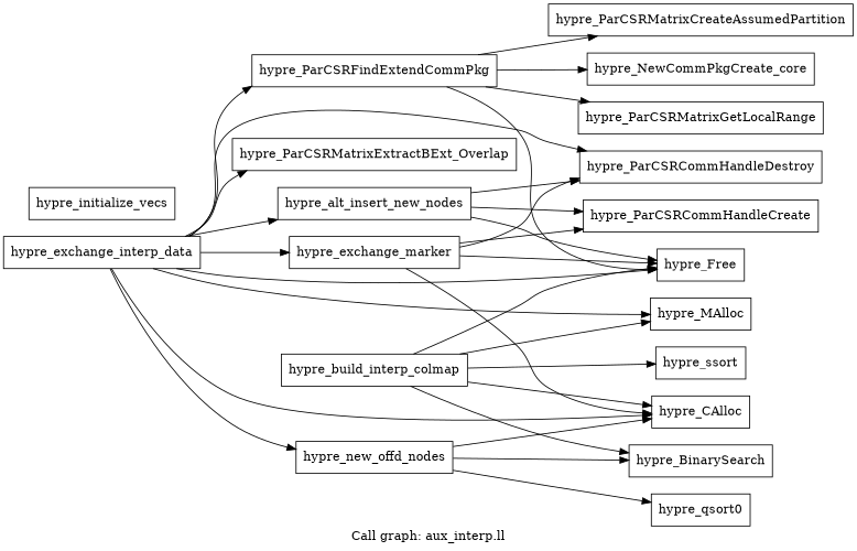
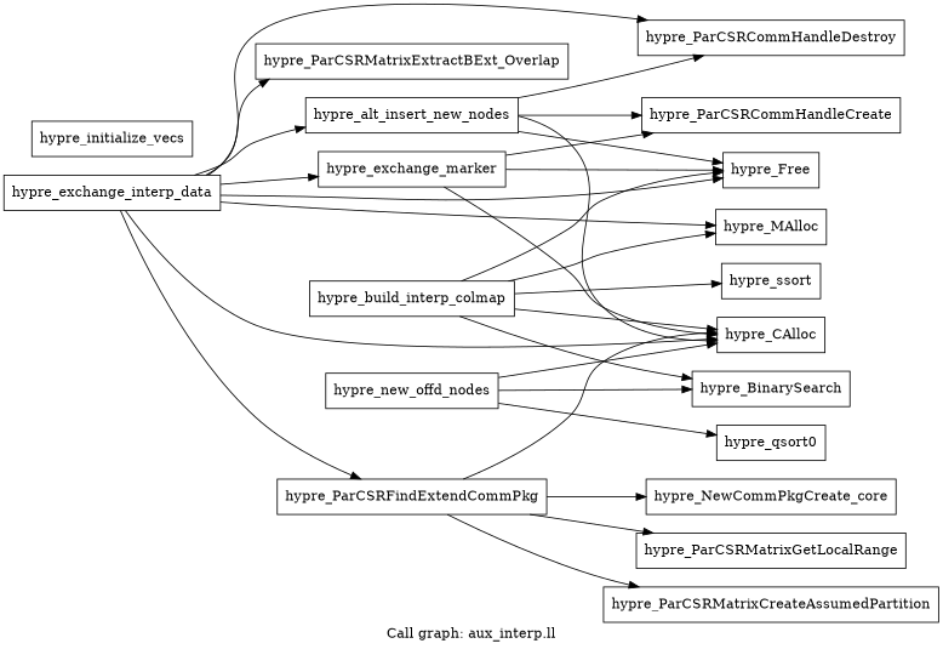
  digraph {
    label="Call graph: aux_interp.ll"
    rankdir=LR
    node [shape=record]
    n1 [label="{hypre_alt_insert_new_nodes}"]
    n2 [label="{hypre_CAlloc}"]
    n3 [label="{hypre_ParCSRCommHandleCreate}"]
    n4 [label="{hypre_ParCSRCommHandleDestroy}"]
    n5 [label="{hypre_Free}"]
    n6 [label="{hypre_ParCSRFindExtendCommPkg}"]
    n7 [label="{hypre_ParCSRMatrixGetLocalRange}"]
    n8 [label="{hypre_ParCSRMatrixCreateAssumedPartition}"]
    n9 [label="{hypre_NewCommPkgCreate_core}"]
    n10 [label="{hypre_ssort}"]
    n11 [label="{hypre_initialize_vecs}"]
    n12 [label="{hypre_exchange_marker}"]
    n13 [label="{hypre_exchange_interp_data}"]
    n14 [label="{hypre_MAlloc}"]
    n15 [label="{hypre_ParCSRMatrixExtractBExt_Overlap}"]
    n16 [label="{hypre_new_offd_nodes}"]
    n17 [label="{hypre_BinarySearch}"]
    n18 [label="{hypre_qsort0}"]
    n19 [label="{hypre_build_interp_colmap}"]
+   n1 -> n2
    n1 -> n3
    n1 -> n4
    n1 -> n5
-   n6 -> n5
+   n6 -> n2
    n6 -> n7
    n6 -> n8
    n6 -> n9
    n12 -> n2
    n12 -> n3
-   n12 -> n4
    n12 -> n5
    n13 -> n1
    n13 -> n2
    n13 -> n4
    n13 -> n5
    n13 -> n6
    n13 -> n12
    n13 -> n14
    n13 -> n15
-   n13 -> n16
    n16 -> n2
    n16 -> n17
    n16 -> n18
    n19 -> n2
    n19 -> n5
    n19 -> n10
    n19 -> n14
    n19 -> n17
  }
